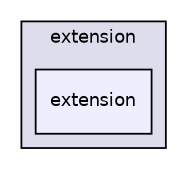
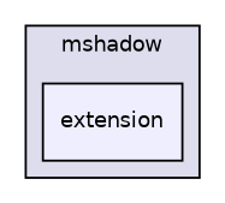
  digraph {
    compound=true
    rankdir=LR
    n1 [fillcolor="#eeeeff" fontname=Helvetica fontsize=10 label=extension pencolor=black shape=box style=filled]
    subgraph cluster_1 {
      bgcolor="#ddddee"
      fontname=Helvetica
      fontsize=10
-     label=extension
+     label=mshadow
      pencolor=black
      n1
    }
  }
